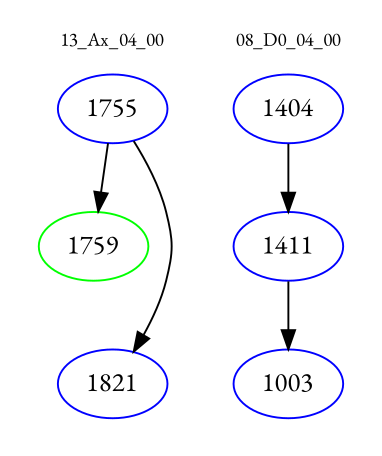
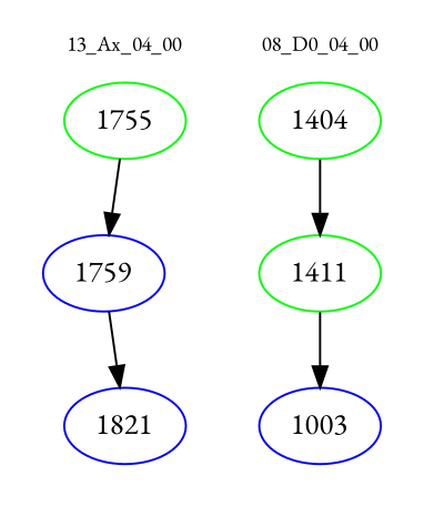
  digraph {
    fontname="EB Garamond"
    node [color=green fontname="EB Garamond"]
    edge [color=black fontname="EB Garamond"]
-   n1 [color=blue label=1755]
-   n2 [label=1759]
+   n1 [label=1755]
+   n2 [color=blue label=1759]
    n3 [color=blue label=1821]
-   n4 [color=blue label=1404]
-   n5 [color=blue label=1411]
+   n4 [label=1404]
+   n5 [label=1411]
    n6 [color=blue label=1003]
    subgraph cluster_1 {
      color=white
      fontsize=10
      label="13_Ax_04_00"
      n1
      n2
      n3
    }
    subgraph cluster_2 {
      color=white
      fontsize=10
      label="08_D0_04_00"
      n4
      n5
      n6
    }
    n1 -> n2
-   n1 -> n3
+   n2 -> n3
    n4 -> n5
    n5 -> n6
  }
